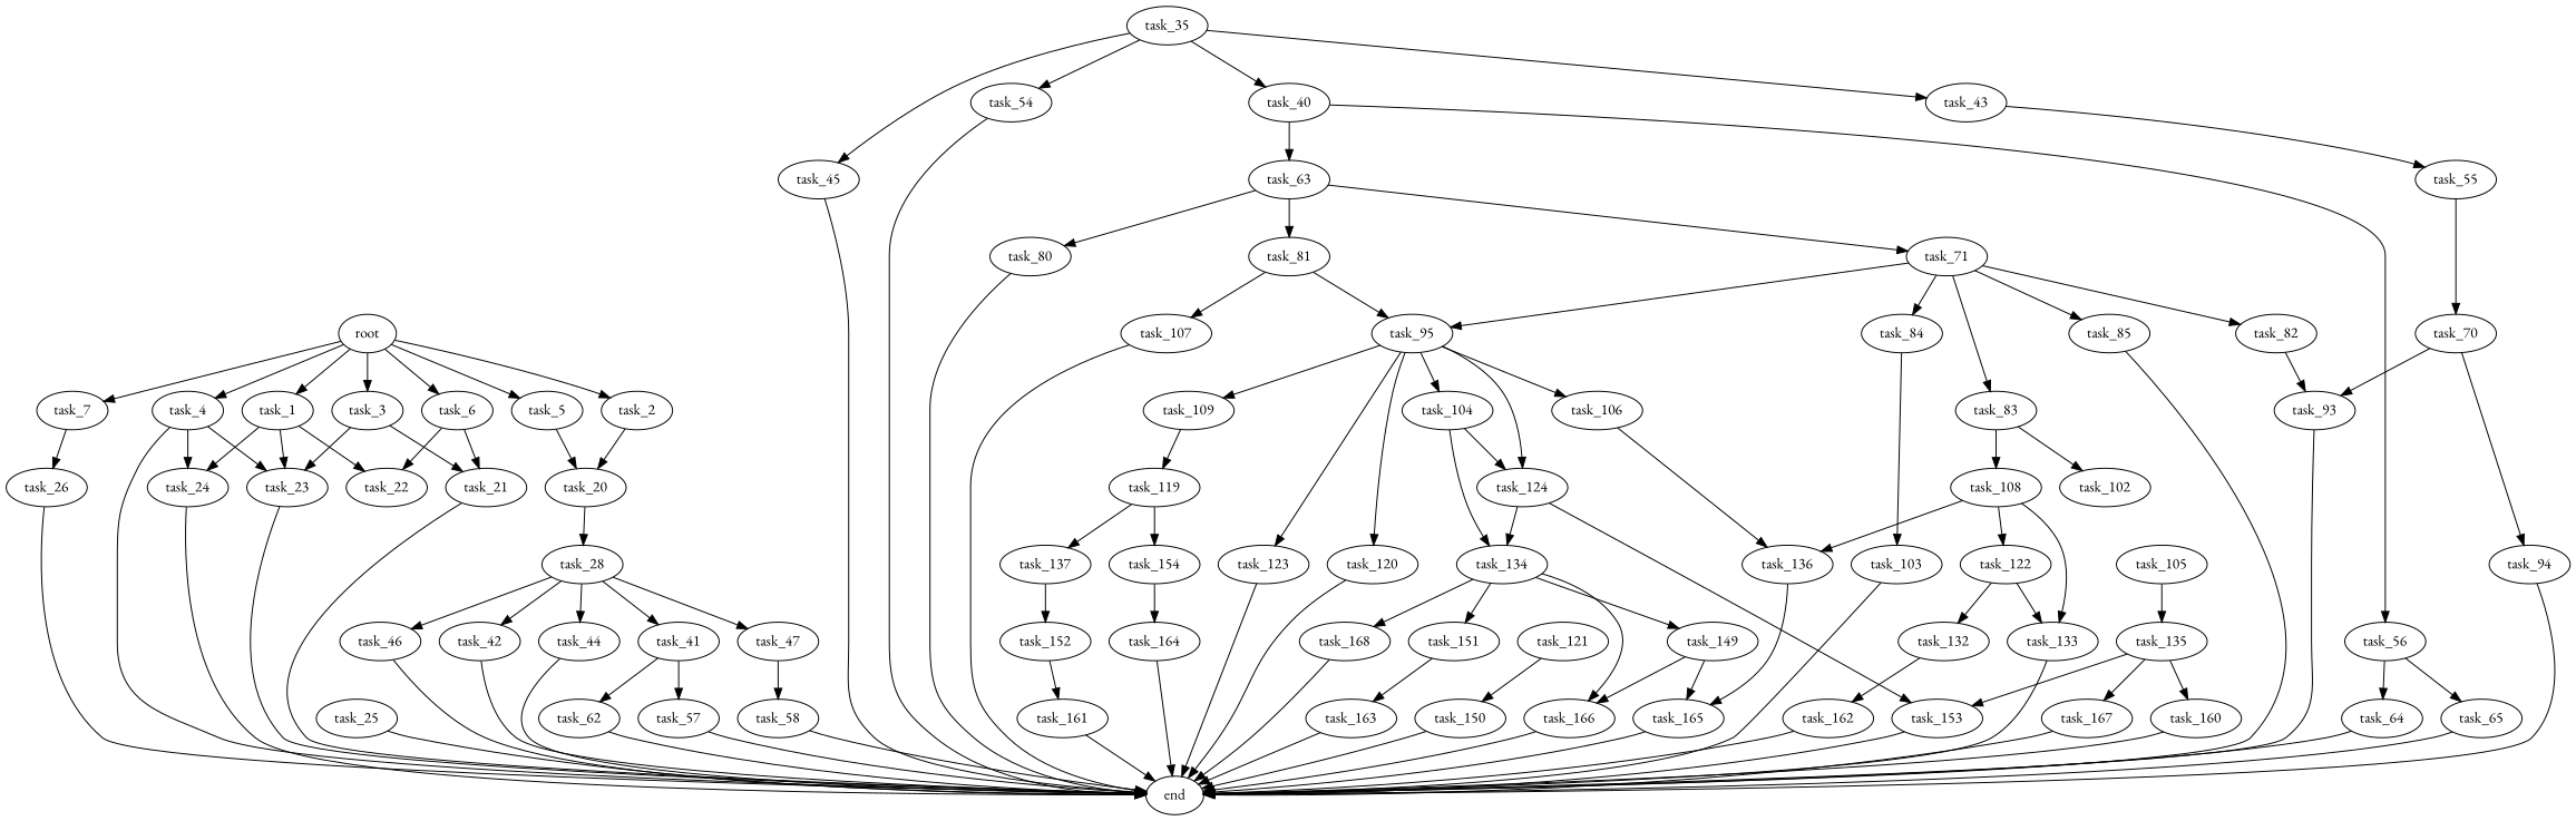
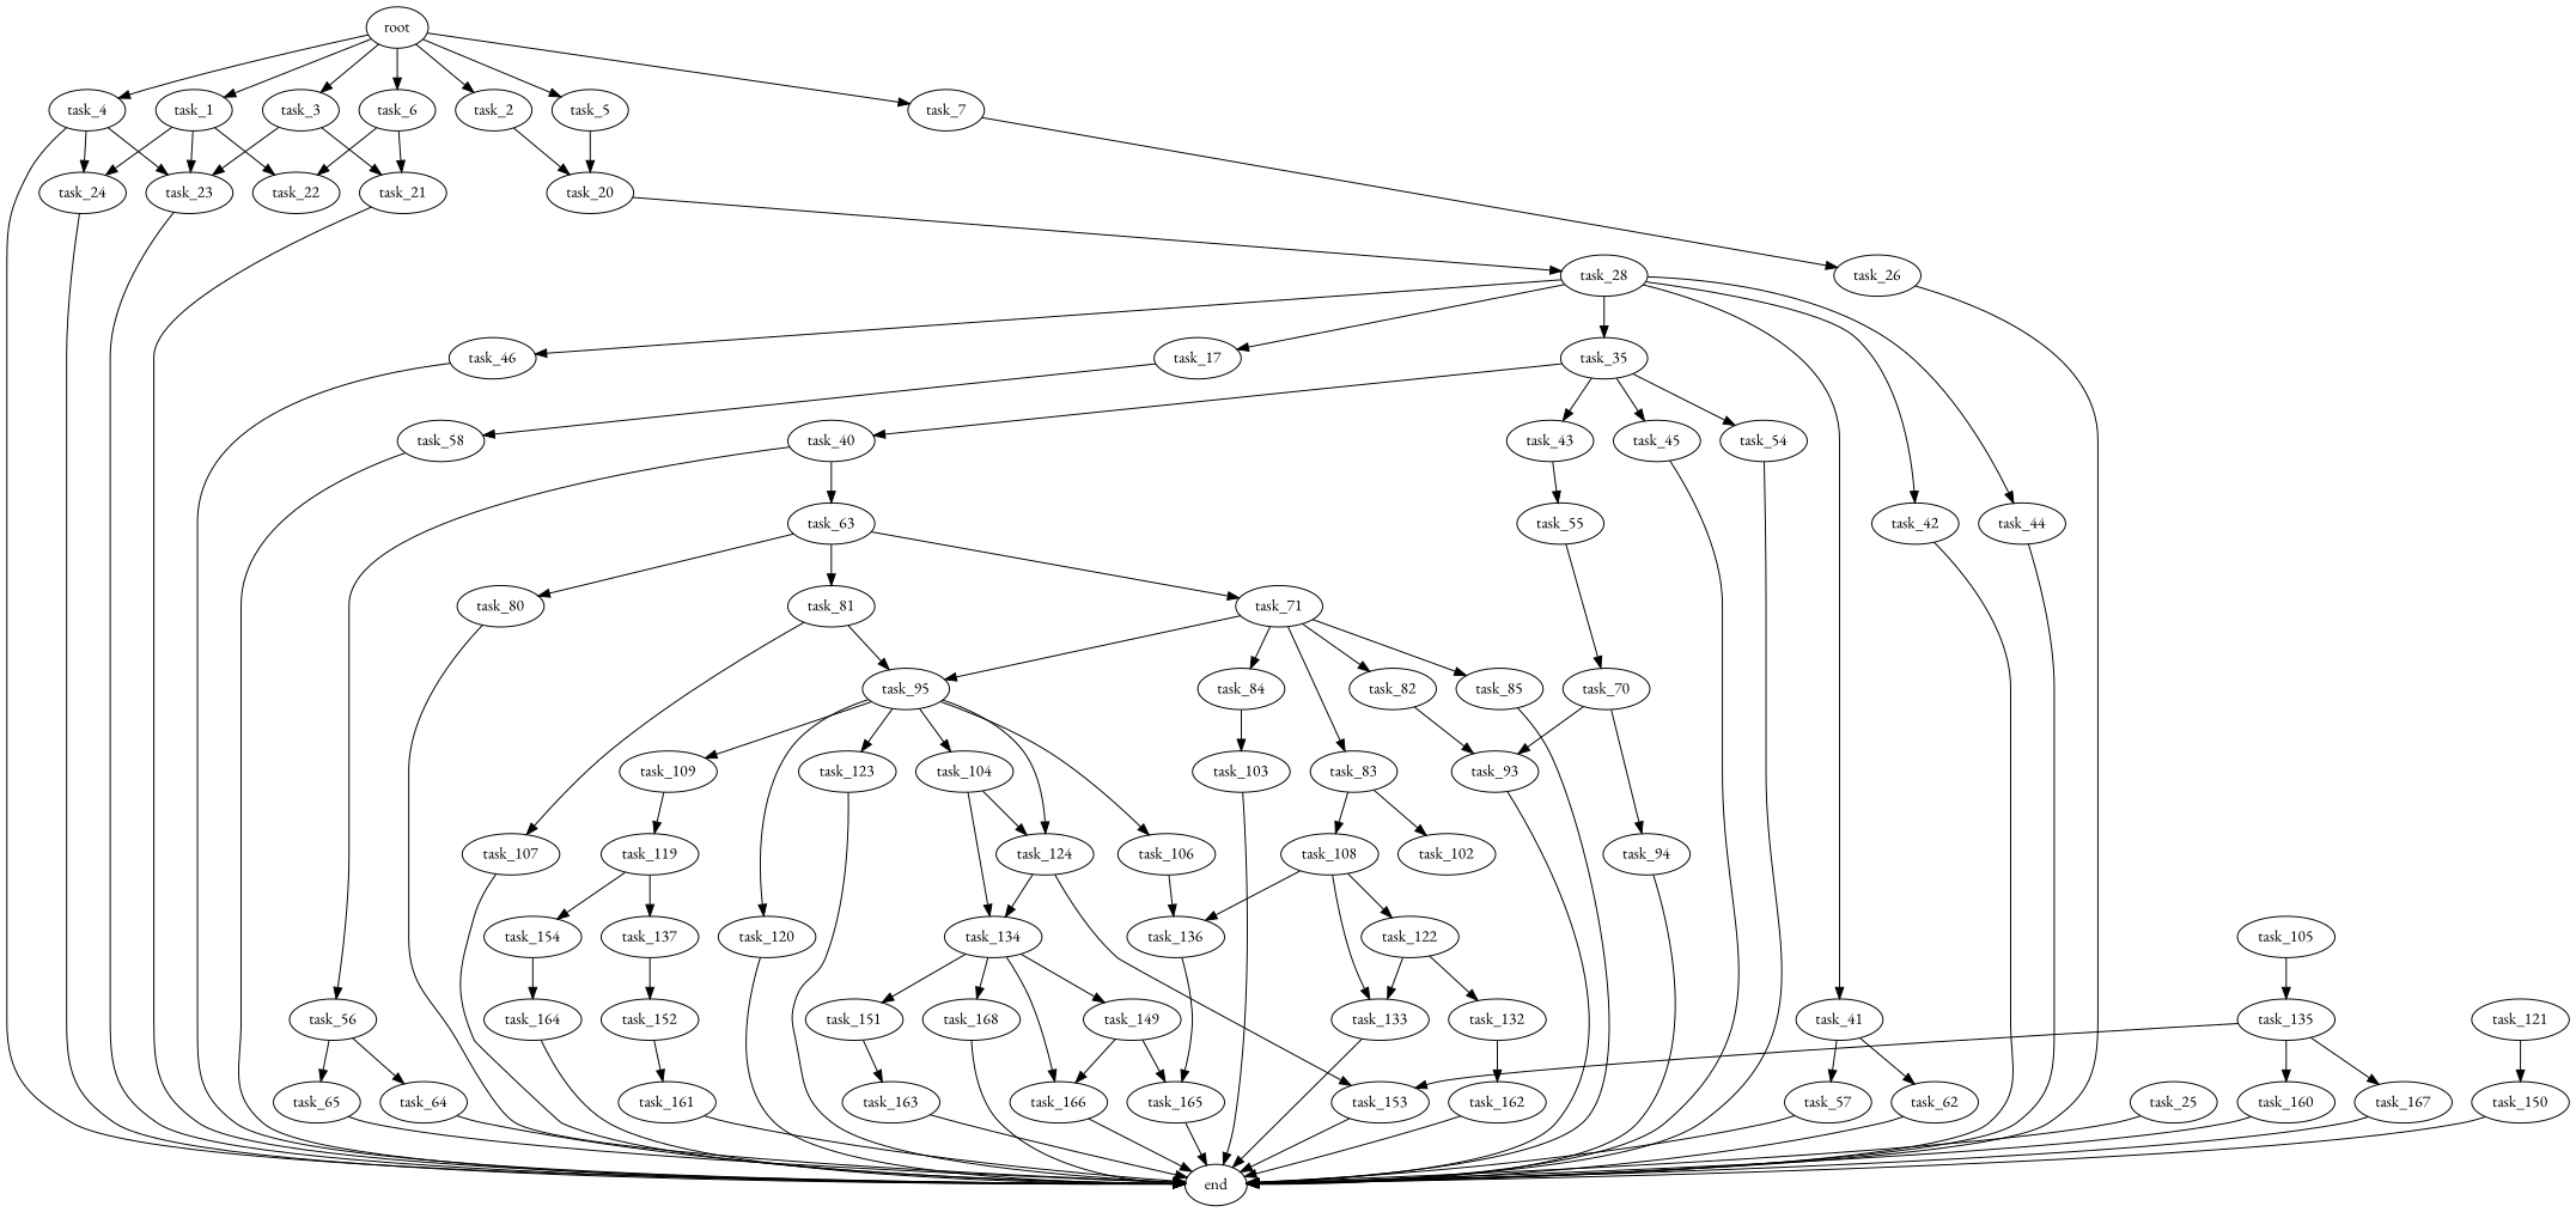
  digraph {
    fontname="EB Garamond"
    node [fontname="EB Garamond"]
    edge [fontname="EB Garamond"]
    root
    task_1
    task_2
    task_3
    task_4
    task_5
    task_6
    task_7
    task_22
    task_24
    task_23
    task_20
    task_21
    end
    task_26
    task_25
    task_28
    task_35
    task_41
    task_42
    task_44
    task_46
-   task_47
+   task_47 [label=task_17]
    task_40
    task_43
    task_45
    task_54
    task_57
    task_62
    task_58
    task_56
    task_63
    task_55
    task_64
    task_65
    task_71
    task_80
    task_81
    task_70
    task_93
    task_94
    task_82
    task_83
    task_84
    task_85
    task_95
    task_107
    task_102
    task_108
    task_103
    task_104
    task_106
    task_109
    task_120
    task_123
    task_124
    task_105
    task_135
    task_136
    task_122
    task_133
    task_134
    task_119
    task_153
    task_121
    task_150
    task_149
    task_151
    task_166
    task_168
    task_160
    task_167
    task_165
    task_132
    task_137
    task_154
    task_152
    task_164
    task_162
    task_163
    task_161
    root -> task_1
    root -> task_2
    root -> task_3
    root -> task_4
    root -> task_5
    root -> task_6
    root -> task_7
    task_1 -> task_22
    task_1 -> task_24
    task_1 -> task_23
    task_2 -> task_20
    task_3 -> task_23
    task_3 -> task_21
    task_4 -> task_24
    task_4 -> task_23
    task_4 -> end
    task_5 -> task_20
    task_6 -> task_22
    task_6 -> task_21
    task_7 -> task_26
    task_24 -> end
    task_23 -> end
    task_20 -> task_28
    task_21 -> end
    task_26 -> end
    task_25 -> end
+   task_28 -> task_35
    task_28 -> task_41
    task_28 -> task_42
    task_28 -> task_44
    task_28 -> task_46
    task_28 -> task_47
    task_35 -> task_40
    task_35 -> task_43
    task_35 -> task_45
    task_35 -> task_54
    task_41 -> task_57
    task_41 -> task_62
    task_42 -> end
    task_44 -> end
    task_46 -> end
    task_47 -> task_58
    task_40 -> task_56
    task_40 -> task_63
    task_43 -> task_55
    task_45 -> end
    task_54 -> end
    task_57 -> end
    task_62 -> end
    task_58 -> end
    task_56 -> task_64
    task_56 -> task_65
    task_63 -> task_71
    task_63 -> task_80
    task_63 -> task_81
    task_55 -> task_70
    task_64 -> end
    task_65 -> end
    task_71 -> task_82
    task_71 -> task_83
    task_71 -> task_84
    task_71 -> task_85
    task_71 -> task_95
    task_80 -> end
    task_81 -> task_95
    task_81 -> task_107
    task_70 -> task_93
    task_70 -> task_94
    task_93 -> end
    task_94 -> end
    task_82 -> task_93
    task_83 -> task_102
    task_83 -> task_108
    task_84 -> task_103
    task_85 -> end
    task_95 -> task_104
    task_95 -> task_106
    task_95 -> task_109
    task_95 -> task_120
    task_95 -> task_123
    task_95 -> task_124
    task_107 -> end
    task_108 -> task_136
    task_108 -> task_122
    task_108 -> task_133
    task_103 -> end
    task_104 -> task_124
    task_104 -> task_134
    task_106 -> task_136
    task_109 -> task_119
    task_120 -> end
    task_123 -> end
    task_124 -> task_134
    task_124 -> task_153
    task_105 -> task_135
    task_135 -> task_153
    task_135 -> task_160
    task_135 -> task_167
    task_136 -> task_165
    task_122 -> task_133
    task_122 -> task_132
    task_133 -> end
    task_134 -> task_149
    task_134 -> task_151
    task_134 -> task_166
    task_134 -> task_168
    task_119 -> task_137
    task_119 -> task_154
    task_153 -> end
    task_121 -> task_150
    task_150 -> end
    task_149 -> task_166
    task_149 -> task_165
    task_151 -> task_163
    task_166 -> end
    task_168 -> end
    task_160 -> end
    task_167 -> end
    task_165 -> end
    task_132 -> task_162
    task_137 -> task_152
    task_154 -> task_164
    task_152 -> task_161
    task_164 -> end
    task_162 -> end
    task_163 -> end
    task_161 -> end
  }
